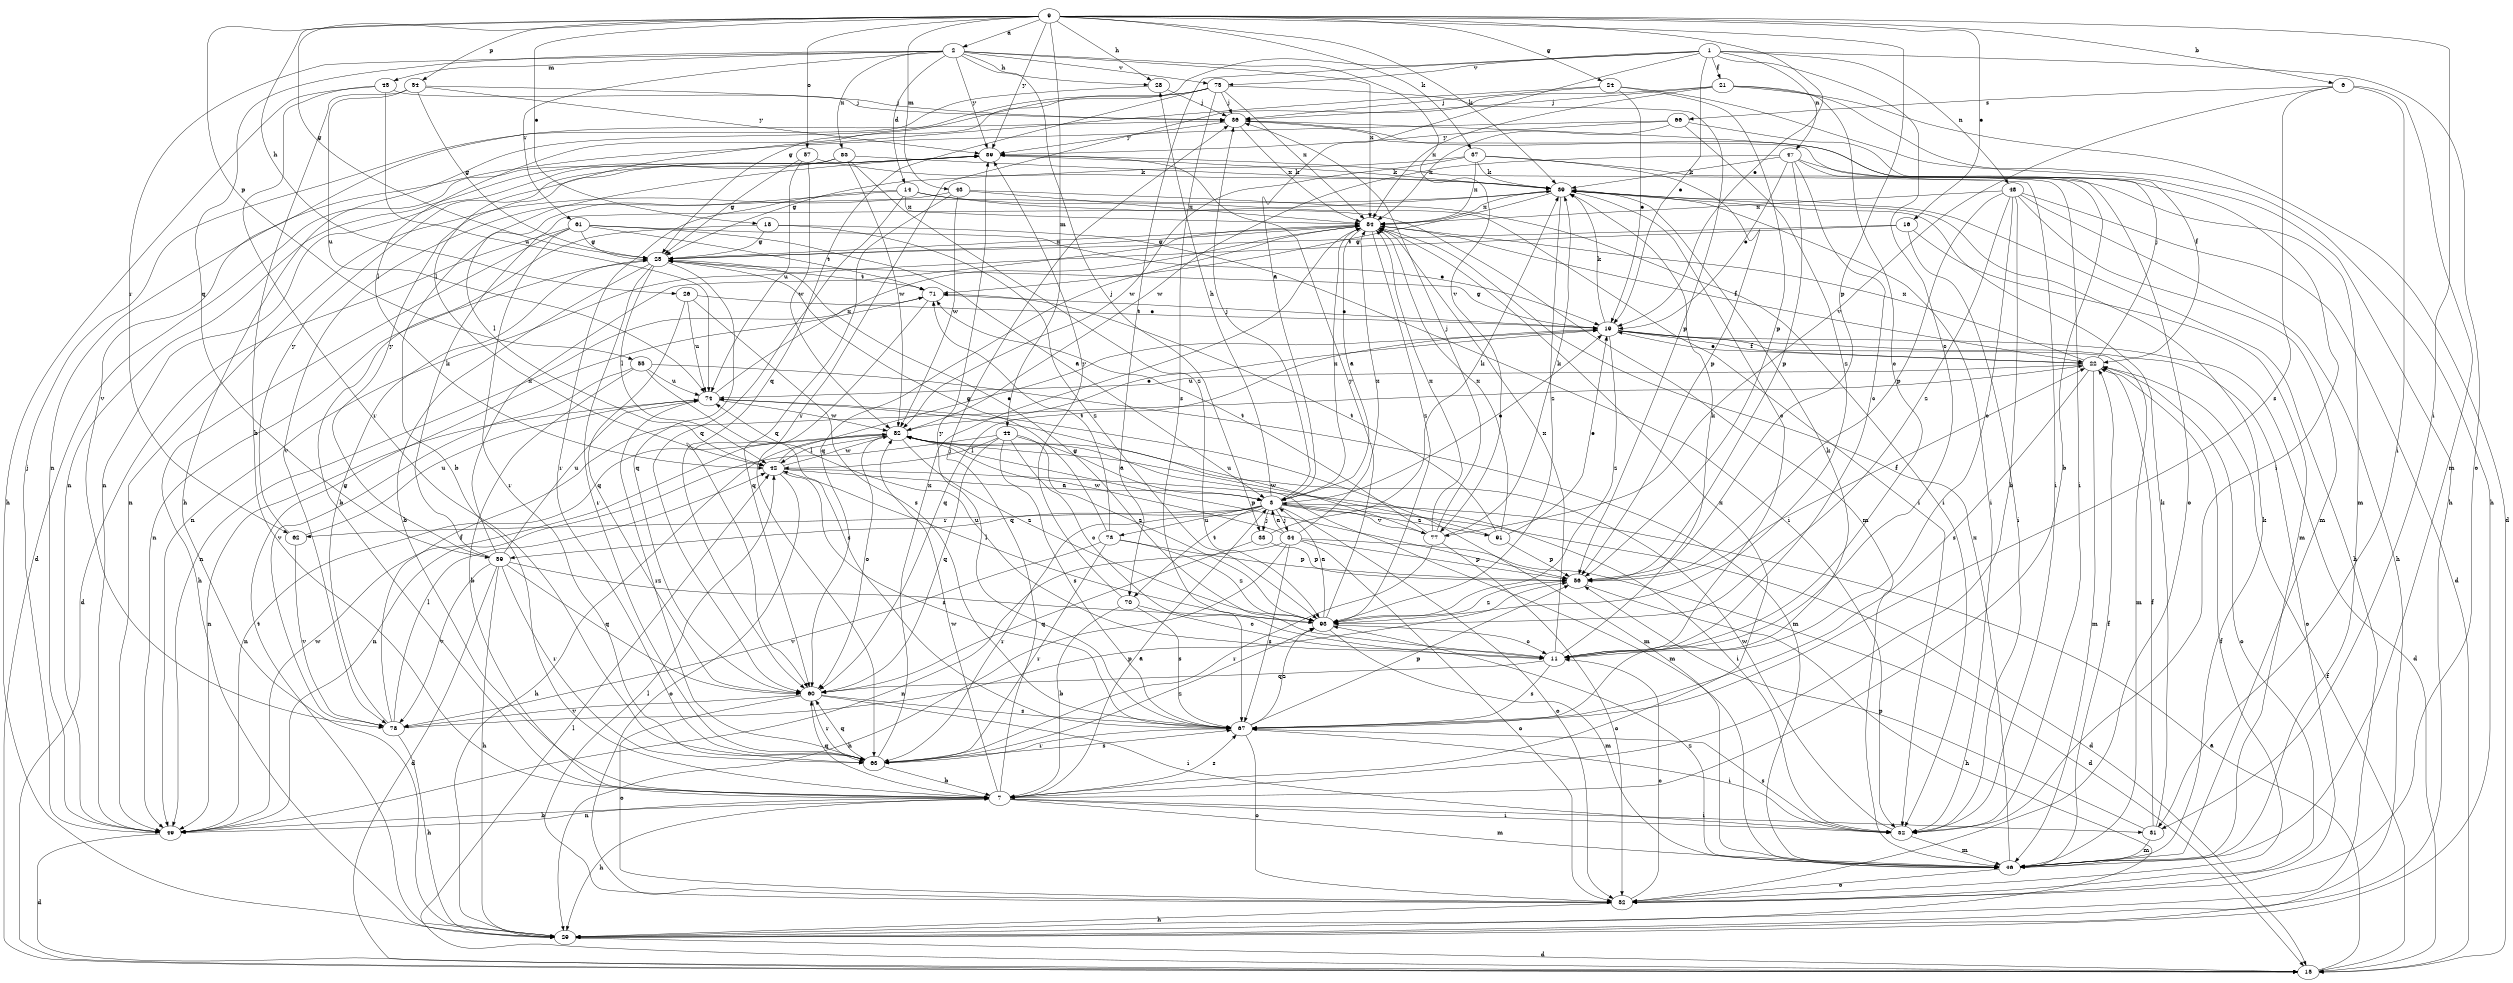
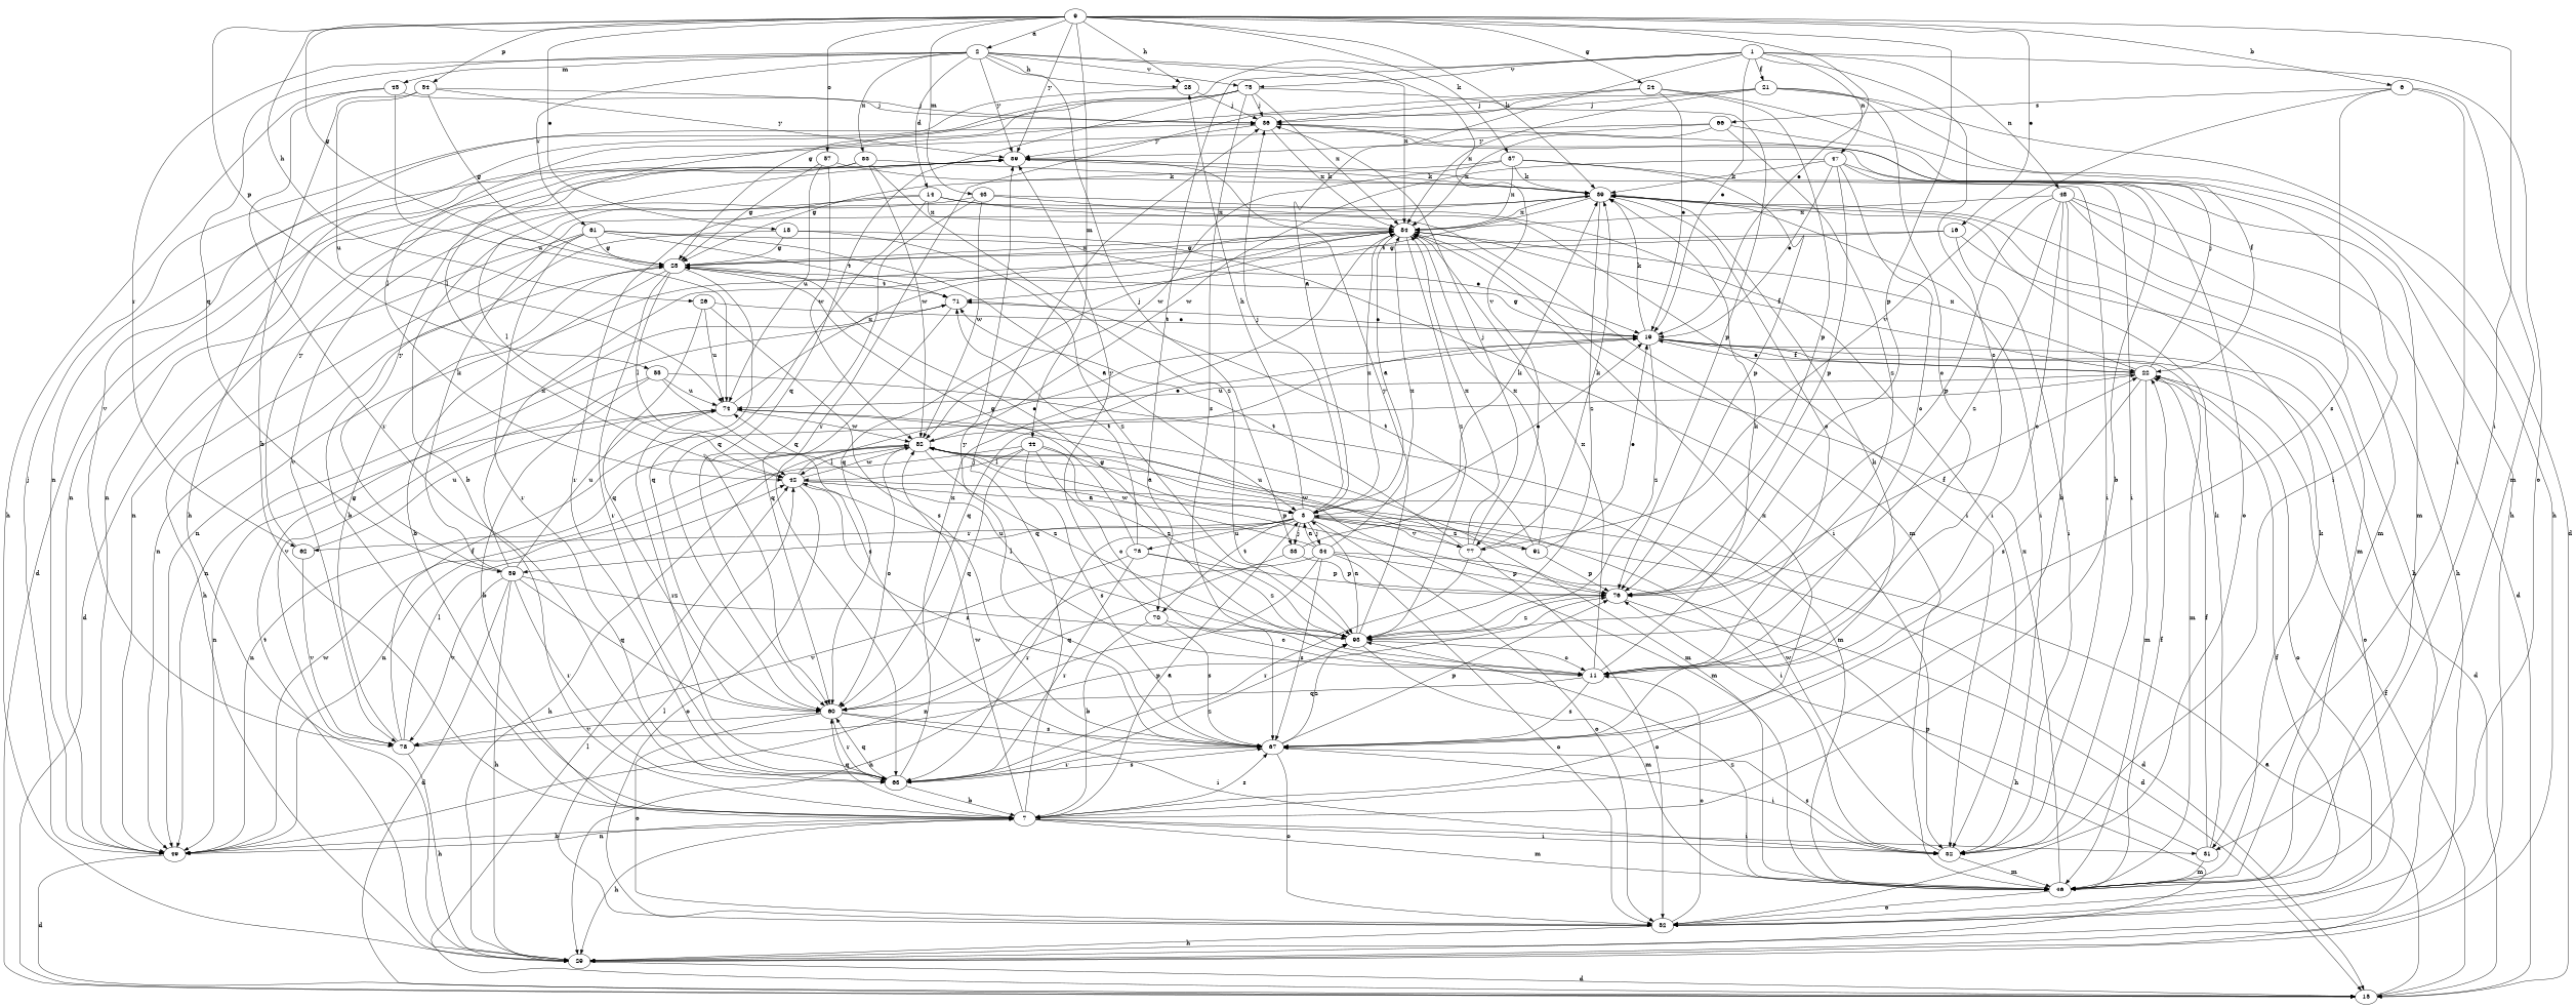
  strict digraph {
    n1 [label=9]
    2
    6
    16
    18
    19
    24
    25
    26
    28
    31
    37
    39
    43
    44
    n16 [label=57]
    54
    55
-   56
+   56 [label=76]
    89
    75
    14
    33
    45
    59
    61
    62
    77
    83
    84
    46
    66
    67
    32
    49
    7
    93
    52
    15
    60
    22
    36
    29
    42
    63
    71
    74
    78
    82
    11
    3
    1
    21
    47
    48
    70
    34
    73
    91
    n1 -> 2 [label=a]
    n1 -> 6 [label=b]
    n1 -> 16 [label=e]
    n1 -> 18 [label=e]
    n1 -> 19 [label=e]
    n1 -> 24 [label=g]
    n1 -> 25 [label=g]
    n1 -> 26 [label=h]
    n1 -> 28 [label=h]
    n1 -> 31 [label=i]
    n1 -> 37 [label=k]
    n1 -> 39 [label=k]
    n1 -> 43 [label=m]
    n1 -> 44 [label=m]
    n1 -> n16 [label=o]
    n1 -> 54 [label=p]
    n1 -> 55 [label=p]
    n1 -> 56 [label=p]
    n1 -> 89 [label=y]
    2 -> 28 [label=h]
    2 -> 89 [label=y]
    2 -> 75 [label=v]
    2 -> 14 [label=d]
    2 -> 33 [label=j]
    2 -> 45 [label=m]
    2 -> 59 [label=q]
    2 -> 61 [label=r]
    2 -> 62 [label=r]
    2 -> 77 [label=v]
    2 -> 83 [label=x]
    2 -> 84 [label=x]
    6 -> 31 [label=i]
    6 -> 77 [label=v]
    6 -> 46 [label=m]
    6 -> 66 [label=s]
    6 -> 67 [label=s]
    16 -> 25 [label=g]
    16 -> 46 [label=m]
    16 -> 32 [label=i]
    16 -> 49 [label=n]
    18 -> 25 [label=g]
    18 -> 32 [label=i]
    18 -> 7 [label=b]
    18 -> 93 [label=z]
    19 -> 25 [label=g]
    19 -> 39 [label=k]
    19 -> 46 [label=m]
    19 -> 93 [label=z]
    19 -> 52 [label=o]
    19 -> 15 [label=d]
    19 -> 60 [label=q]
    19 -> 22 [label=f]
    24 -> 19 [label=e]
    24 -> 56 [label=p]
    24 -> 36 [label=j]
    24 -> 29 [label=h]
    24 -> 42 [label=l]
    25 -> 84 [label=x]
    25 -> 49 [label=n]
    25 -> 7 [label=b]
    25 -> 60 [label=q]
    25 -> 42 [label=l]
    25 -> 63 [label=r]
    25 -> 71 [label=t]
    26 -> 19 [label=e]
    26 -> 67 [label=s]
    26 -> 60 [label=q]
    26 -> 74 [label=u]
    28 -> 36 [label=j]
    28 -> 78 [label=v]
    31 -> 39 [label=k]
    31 -> 56 [label=p]
    31 -> 46 [label=m]
    31 -> 22 [label=f]
    37 -> 25 [label=g]
    37 -> 39 [label=k]
    37 -> 56 [label=p]
    37 -> 84 [label=x]
    37 -> 32 [label=i]
    37 -> 82 [label=w]
    39 -> 84 [label=x]
    39 -> 32 [label=i]
    39 -> 93 [label=z]
    39 -> 29 [label=h]
    39 -> 71 [label=t]
    39 -> 78 [label=v]
    39 -> 11 [label=c]
    43 -> 84 [label=x]
    43 -> 32 [label=i]
    43 -> 49 [label=n]
    43 -> 60 [label=q]
    43 -> 82 [label=w]
    44 -> 67 [label=s]
    44 -> 49 [label=n]
    44 -> 93 [label=z]
    44 -> 60 [label=q]
    44 -> 42 [label=l]
    44 -> 11 [label=c]
    44 -> 3 [label=a]
    n16 -> 25 [label=g]
    n16 -> 39 [label=k]
    n16 -> 74 [label=u]
    n16 -> 82 [label=w]
    54 -> 25 [label=g]
    54 -> 89 [label=y]
    54 -> 7 [label=b]
    54 -> 36 [label=j]
    54 -> 74 [label=u]
    55 -> 46 [label=m]
    55 -> 67 [label=s]
    55 -> 7 [label=b]
    55 -> 74 [label=u]
    55 -> 78 [label=v]
    56 -> 93 [label=z]
    56 -> 22 [label=f]
    56 -> 29 [label=h]
    89 -> 39 [label=k]
    89 -> 32 [label=i]
    89 -> 49 [label=n]
    89 -> 7 [label=b]
    75 -> 56 [label=p]
    75 -> 84 [label=x]
    75 -> 67 [label=s]
    75 -> 60 [label=q]
    75 -> 36 [label=j]
    75 -> 29 [label=h]
    75 -> 42 [label=l]
    14 -> 84 [label=x]
    14 -> 46 [label=m]
    14 -> 32 [label=i]
    14 -> 60 [label=q]
    14 -> 42 [label=l]
    14 -> 63 [label=r]
    33 -> 39 [label=k]
    33 -> 56 [label=p]
    33 -> 60 [label=q]
    45 -> 36 [label=j]
    45 -> 29 [label=h]
    45 -> 63 [label=r]
    45 -> 74 [label=u]
    59 -> 39 [label=k]
    59 -> 89 [label=y]
    59 -> 84 [label=x]
    59 -> 93 [label=z]
    59 -> 15 [label=d]
    59 -> 60 [label=q]
    59 -> 29 [label=h]
    59 -> 63 [label=r]
    59 -> 74 [label=u]
    59 -> 78 [label=v]
    61 -> 19 [label=e]
    61 -> 25 [label=g]
    61 -> 15 [label=d]
    61 -> 29 [label=h]
    61 -> 63 [label=r]
    61 -> 71 [label=t]
    61 -> 3 [label=a]
    62 -> 89 [label=y]
    62 -> 74 [label=u]
    62 -> 78 [label=v]
    77 -> 39 [label=k]
    77 -> 84 [label=x]
    77 -> 52 [label=o]
    77 -> 36 [label=j]
    77 -> 63 [label=r]
    77 -> 71 [label=t]
    77 -> 74 [label=u]
    83 -> 39 [label=k]
    83 -> 49 [label=n]
    83 -> 93 [label=z]
    83 -> 15 [label=d]
    83 -> 82 [label=w]
    84 -> 25 [label=g]
    84 -> 93 [label=z]
    84 -> 60 [label=q]
    84 -> 22 [label=f]
    84 -> 3 [label=a]
    46 -> 39 [label=k]
    46 -> 84 [label=x]
    46 -> 93 [label=z]
    46 -> 52 [label=o]
    46 -> 22 [label=f]
    66 -> 89 [label=y]
    66 -> 84 [label=x]
    66 -> 49 [label=n]
    66 -> 93 [label=z]
    66 -> 22 [label=f]
    67 -> 39 [label=k]
    67 -> 56 [label=p]
    67 -> 89 [label=y]
    67 -> 32 [label=i]
    67 -> 93 [label=z]
    67 -> 52 [label=o]
    67 -> 63 [label=r]
    32 -> 46 [label=m]
    32 -> 67 [label=s]
    32 -> 82 [label=w]
    49 -> 7 [label=b]
    49 -> 15 [label=d]
    49 -> 36 [label=j]
    49 -> 82 [label=w]
    7 -> 31 [label=i]
    7 -> 84 [label=x]
    7 -> 46 [label=m]
    7 -> 67 [label=s]
    7 -> 32 [label=i]
    7 -> 49 [label=n]
    7 -> 60 [label=q]
    7 -> 36 [label=j]
    7 -> 29 [label=h]
    7 -> 82 [label=w]
    7 -> 3 [label=a]
    93 -> 89 [label=y]
    93 -> 46 [label=m]
    93 -> 42 [label=l]
    93 -> 11 [label=c]
    93 -> 3 [label=a]
    52 -> 22 [label=f]
    52 -> 29 [label=h]
    52 -> 42 [label=l]
    52 -> 11 [label=c]
    15 -> 22 [label=f]
    15 -> 42 [label=l]
    15 -> 3 [label=a]
    60 -> 67 [label=s]
    60 -> 32 [label=i]
    60 -> 52 [label=o]
    60 -> 63 [label=r]
    60 -> 78 [label=v]
    22 -> 19 [label=e]
    22 -> 84 [label=x]
    22 -> 46 [label=m]
    22 -> 67 [label=s]
    22 -> 52 [label=o]
    22 -> 36 [label=j]
    22 -> 74 [label=u]
    36 -> 89 [label=y]
    36 -> 84 [label=x]
    36 -> 32 [label=i]
    36 -> 52 [label=o]
    29 -> 15 [label=d]
    29 -> 71 [label=t]
    42 -> 19 [label=e]
    42 -> 67 [label=s]
    42 -> 32 [label=i]
    42 -> 52 [label=o]
    42 -> 82 [label=w]
    42 -> 3 [label=a]
    63 -> 84 [label=x]
    63 -> 67 [label=s]
    63 -> 7 [label=b]
    63 -> 93 [label=z]
    63 -> 60 [label=q]
    71 -> 19 [label=e]
    71 -> 49 [label=n]
    71 -> 60 [label=q]
    74 -> 84 [label=x]
    74 -> 46 [label=m]
    74 -> 49 [label=n]
    74 -> 63 [label=r]
    74 -> 82 [label=w]
    78 -> 25 [label=g]
    78 -> 56 [label=p]
    78 -> 22 [label=f]
    78 -> 29 [label=h]
    78 -> 42 [label=l]
    82 -> 19 [label=e]
    82 -> 56 [label=p]
    82 -> 46 [label=m]
    82 -> 49 [label=n]
    82 -> 93 [label=z]
    82 -> 60 [label=o]
    82 -> 29 [label=h]
    82 -> 42 [label=l]
    11 -> 25 [label=g]
    11 -> 39 [label=k]
    11 -> 84 [label=x]
    11 -> 67 [label=s]
    11 -> 60 [label=q]
    11 -> 74 [label=u]
    3 -> 19 [label=e]
    3 -> 28 [label=h]
    3 -> 33 [label=j]
    3 -> 59 [label=q]
    3 -> 62 [label=r]
    3 -> 77 [label=v]
    3 -> 84 [label=x]
    3 -> 52 [label=o]
    3 -> 15 [label=d]
    3 -> 36 [label=j]
    3 -> 63 [label=r]
    3 -> 70 [label=t]
    3 -> 34 [label=j]
    3 -> 73 [label=u]
    3 -> 91 [label=z]
    1 -> 19 [label=e]
    1 -> 25 [label=g]
    1 -> 75 [label=v]
    1 -> 52 [label=o]
    1 -> 11 [label=c]
    1 -> 3 [label=a]
    1 -> 21 [label=f]
    1 -> 47 [label=n]
    1 -> 48 [label=n]
    1 -> 70 [label=t]
    21 -> 84 [label=x]
    21 -> 15 [label=d]
    21 -> 36 [label=j]
    21 -> 29 [label=h]
    21 -> 63 [label=r]
    21 -> 11 [label=c]
    47 -> 19 [label=e]
    47 -> 39 [label=k]
    47 -> 56 [label=p]
    47 -> 46 [label=m]
    47 -> 7 [label=b]
    47 -> 82 [label=w]
    47 -> 11 [label=c]
    48 -> 56 [label=p]
    48 -> 84 [label=x]
    48 -> 46 [label=m]
    48 -> 7 [label=b]
    48 -> 93 [label=z]
    48 -> 15 [label=d]
    48 -> 29 [label=h]
    48 -> 11 [label=c]
    70 -> 89 [label=y]
    70 -> 67 [label=s]
    70 -> 7 [label=b]
    70 -> 11 [label=c]
    34 -> 56 [label=p]
    34 -> 84 [label=x]
    34 -> 67 [label=s]
    34 -> 49 [label=n]
    34 -> 52 [label=o]
    34 -> 15 [label=d]
    34 -> 29 [label=h]
    34 -> 82 [label=w]
    34 -> 3 [label=a]
    73 -> 25 [label=g]
    73 -> 56 [label=p]
    73 -> 93 [label=z]
    73 -> 63 [label=r]
    73 -> 71 [label=t]
    73 -> 78 [label=v]
    91 -> 19 [label=e]
    91 -> 56 [label=p]
    91 -> 84 [label=x]
    91 -> 71 [label=t]
    91 -> 82 [label=w]
  }
